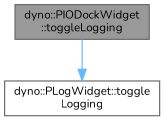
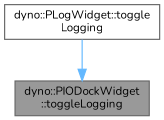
  digraph {
    rankdir=TB
    fontname=Nunito
    node [fontname=Nunito fontsize=10 shape=box style=filled]
    n1 [color=gray40 fillcolor=grey60 fontcolor=black height=0.2 label="dyno::PIODockWidget\l::toggleLogging" width=0.4]
    n2 [color=grey40 fillcolor=white height=0.2 label="dyno::PLogWidget::toggle\lLogging" width=0.4]
-   n1 -> n2 [color=steelblue1 fontname=Nunito fontsize=10 labelfontname=Helvetica labelfontsize=10 style=solid]
+   n2 -> n1 [color=steelblue1 fontname=Nunito fontsize=10 labelfontname=Helvetica labelfontsize=10 style=solid]
  }
